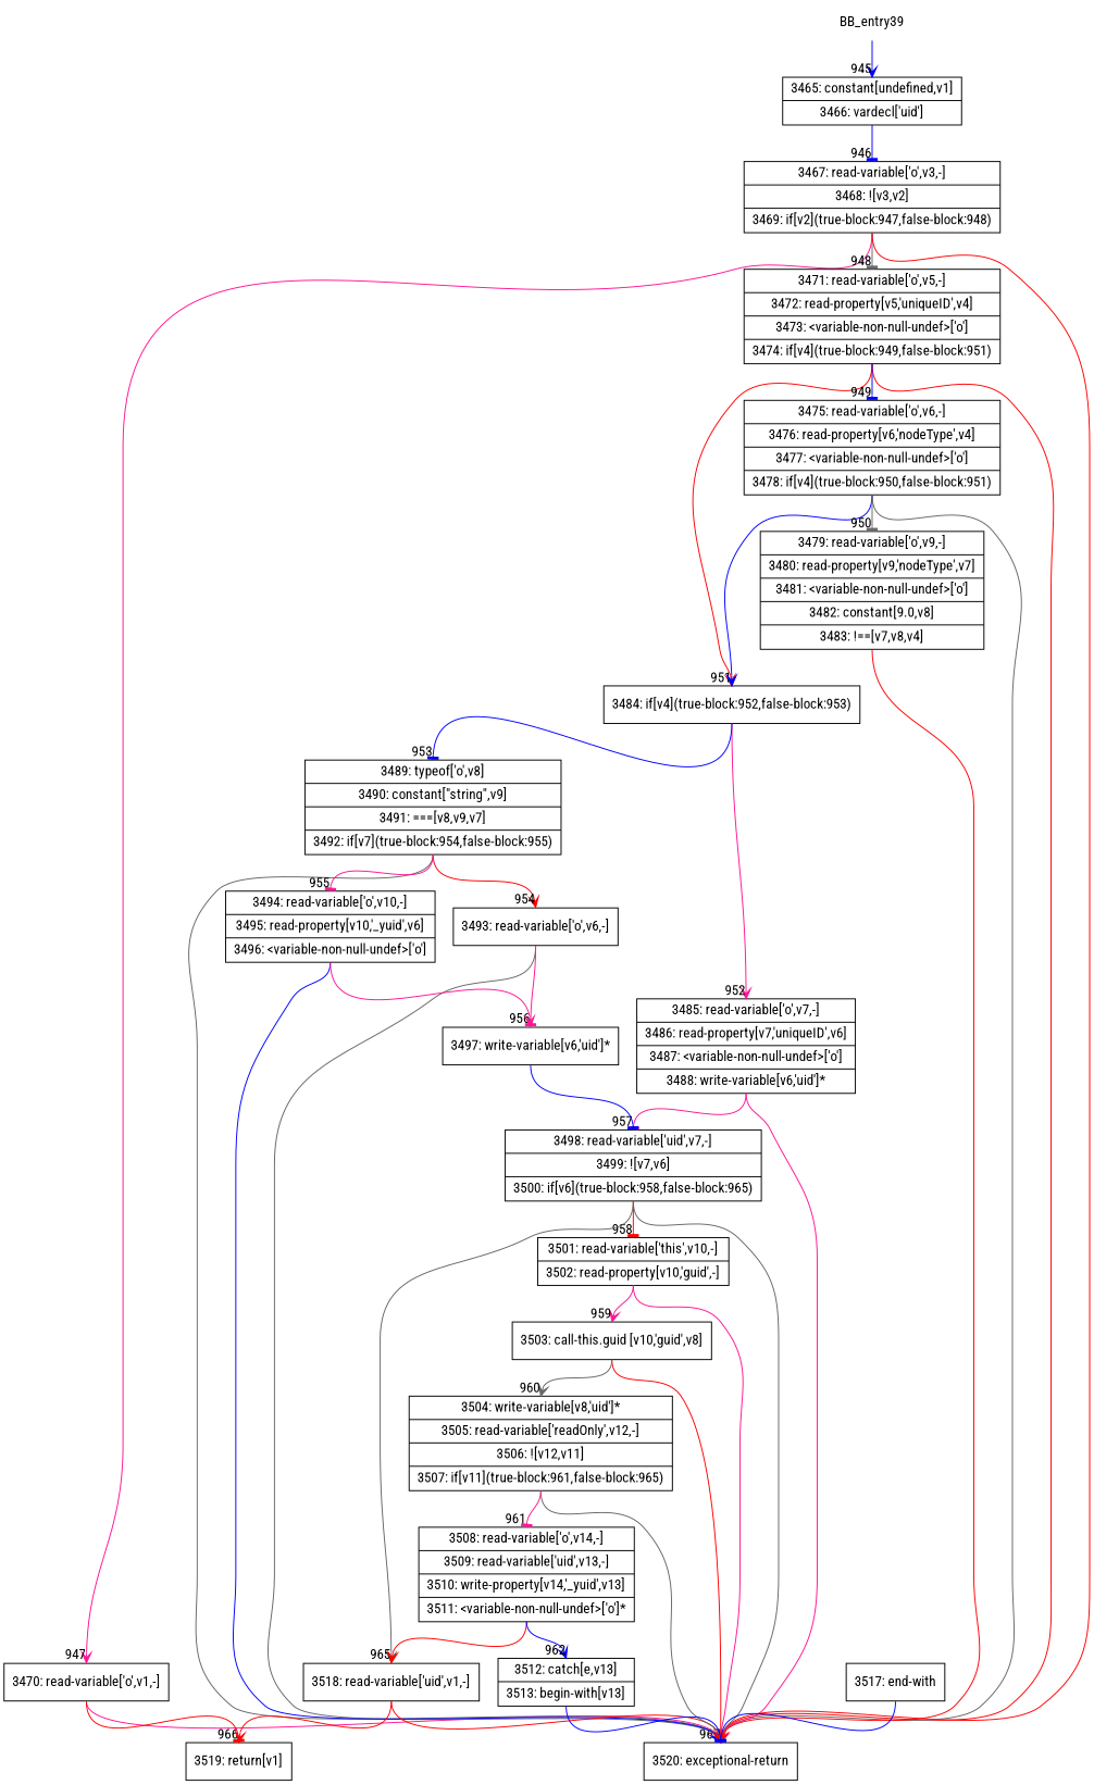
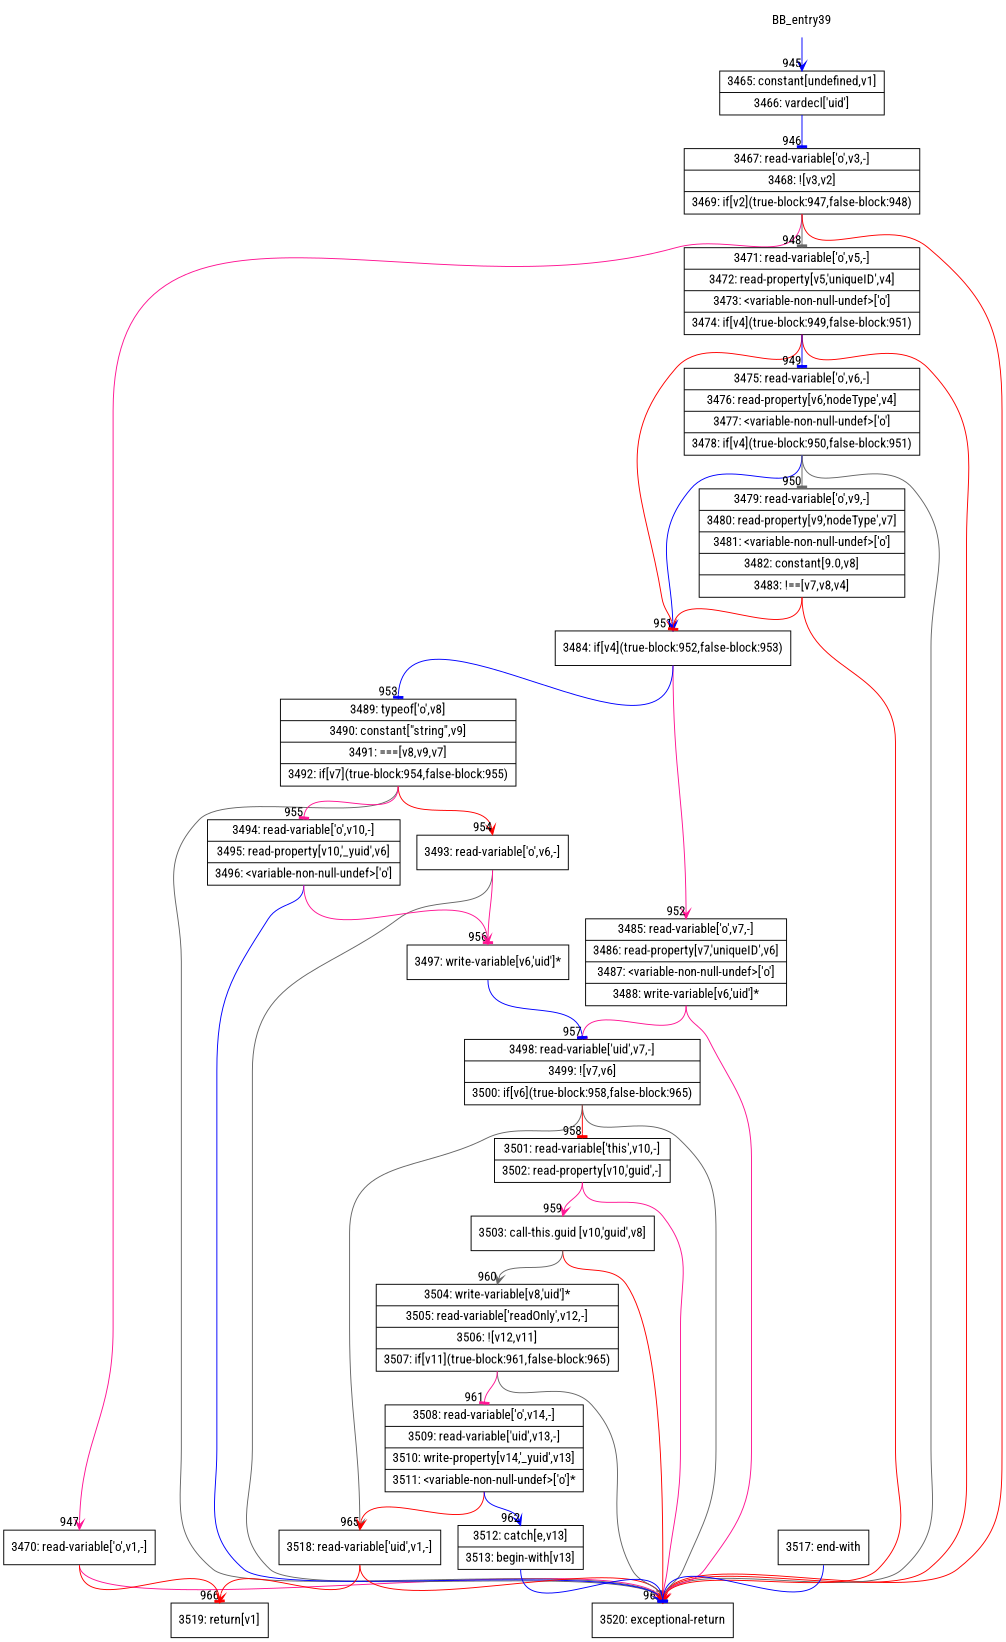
  digraph {
    fontname="Roboto Condensed"
    rankdir=TD
    node [fontname="Roboto Condensed" shape=record]
    edge [arrowhead=vee color=red fontname="Roboto Condensed" headport=n tailport=s]
    BB_entry39 [shape=none]
    n2 [label="{3465: constant[undefined,v1]|3466: vardecl['uid']}"]
    n3 [label="{3467: read-variable['o',v3,-]|3468: ![v3,v2]|3469: if[v2](true-block:947,false-block:948)}"]
    n4 [label="{3470: read-variable['o',v1,-]}"]
    n5 [label="{3471: read-variable['o',v5,-]|3472: read-property[v5,'uniqueID',v4]|3473: \<variable-non-null-undef\>['o']|3474: if[v4](true-block:949,false-block:951)}"]
    n6 [label="{3520: exceptional-return}"]
    n7 [label="{3519: return[v1]}"]
    n8 [label="{3484: if[v4](true-block:952,false-block:953)}"]
    n9 [label="{3475: read-variable['o',v6,-]|3476: read-property[v6,'nodeType',v4]|3477: \<variable-non-null-undef\>['o']|3478: if[v4](true-block:950,false-block:951)}"]
    n10 [label="{3485: read-variable['o',v7,-]|3486: read-property[v7,'uniqueID',v6]|3487: \<variable-non-null-undef\>['o']|3488: write-variable[v6,'uid']*}"]
    n11 [label="{3489: typeof['o',v8]|3490: constant[\"string\",v9]|3491: ===[v8,v9,v7]|3492: if[v7](true-block:954,false-block:955)}"]
    n12 [label="{3479: read-variable['o',v9,-]|3480: read-property[v9,'nodeType',v7]|3481: \<variable-non-null-undef\>['o']|3482: constant[9.0,v8]|3483: !==[v7,v8,v4]}"]
    n13 [label="{3498: read-variable['uid',v7,-]|3499: ![v7,v6]|3500: if[v6](true-block:958,false-block:965)}"]
    n14 [label="{3493: read-variable['o',v6,-]}"]
    n15 [label="{3494: read-variable['o',v10,-]|3495: read-property[v10,'_yuid',v6]|3496: \<variable-non-null-undef\>['o']}"]
    n16 [label="{3501: read-variable['this',v10,-]|3502: read-property[v10,'guid',-]}"]
    n17 [label="{3518: read-variable['uid',v1,-]}"]
    n18 [label="{3497: write-variable[v6,'uid']*}"]
    n19 [label="{3503: call-this.guid [v10,'guid',v8]}"]
    n20 [label="{3504: write-variable[v8,'uid']*|3505: read-variable['readOnly',v12,-]|3506: ![v12,v11]|3507: if[v11](true-block:961,false-block:965)}"]
    n21 [label="{3508: read-variable['o',v14,-]|3509: read-variable['uid',v13,-]|3510: write-property[v14,'_yuid',v13]|3511: \<variable-non-null-undef\>['o']*}"]
    n22 [label="{3512: catch[e,v13]|3513: begin-with[v13]}"]
    n23 [label="{3517: end-with}"]
    BB_entry39 -> n2 [color=blue headlabel="    945"]
    n2 -> n3 [arrowhead=tee color=blue headlabel="      946"]
    n3 -> n4 [color=deeppink headlabel="      947"]
    n3 -> n5 [arrowhead=tee color=gray40 headlabel="      948"]
    n3 -> n6 [headlabel="      967"]
    n4 -> n6 [color=deeppink]
    n4 -> n7 [arrowhead=tee headlabel="      966"]
    n5 -> n6 [arrowhead=tee]
    n5 -> n8 [headlabel="      951"]
    n5 -> n9 [arrowhead=tee color=blue headlabel="      949"]
    n8 -> n10 [color=deeppink headlabel="      952"]
    n8 -> n11 [arrowhead=tee color=blue headlabel="      953"]
    n9 -> n6 [arrowhead=tee color=gray40]
    n9 -> n8 [color=blue]
    n9 -> n12 [arrowhead=tee color=gray40 headlabel="      950"]
    n10 -> n6 [color=deeppink]
    n10 -> n13 [arrowhead=tee color=deeppink headlabel="      957"]
    n11 -> n6 [color=gray40]
    n11 -> n14 [headlabel="      954"]
    n11 -> n15 [arrowhead=tee color=deeppink headlabel="      955"]
    n12 -> n6
+   n12 -> n8 [arrowhead=tee]
    n13 -> n6 [arrowhead=tee color=gray40]
    n13 -> n16 [arrowhead=tee headlabel="      958"]
    n13 -> n17 [color=gray40 headlabel="      965"]
    n14 -> n6 [color=gray40]
    n14 -> n18 [arrowhead=tee color=deeppink headlabel="      956"]
    n15 -> n6 [color=blue]
    n15 -> n18 [color=deeppink]
    n16 -> n6 [arrowhead=tee color=deeppink]
    n16 -> n19 [color=deeppink headlabel="      959"]
    n17 -> n6
    n17 -> n7
    n18 -> n13 [arrowhead=tee color=blue]
    n19 -> n6
    n19 -> n20 [color=gray40 headlabel="      960"]
    n20 -> n6 [arrowhead=tee color=gray40]
    n20 -> n21 [arrowhead=tee color=deeppink headlabel="      961"]
    n21 -> n17
    n21 -> n22 [color=blue headlabel="      962"]
    n22 -> n6 [arrowhead=tee color=blue]
    n23 -> n6 [arrowhead=tee color=blue]
  }
